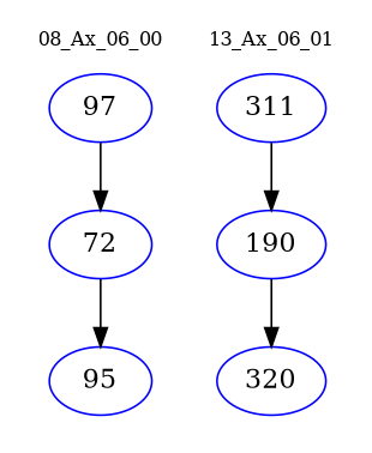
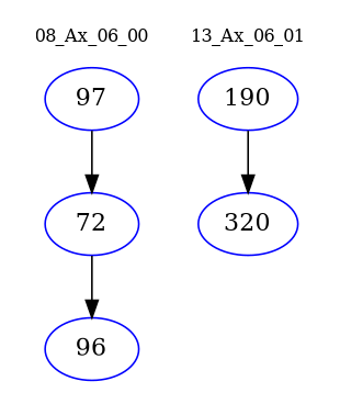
  digraph {
    node [color=blue]
    edge [color=black]
    n1 [label=97]
    n2 [label=72]
-   n3 [label=95]
-   n4 [label=311]
+   n3 [label=96]
    n5 [label=190]
    n6 [label=320]
    subgraph cluster_1 {
      color=white
      fontsize=10
      label="08_Ax_06_00"
      n1
      n2
      n3
    }
    subgraph cluster_2 {
      color=white
      fontsize=10
      label="13_Ax_06_01"
-     n4
      n5
      n6
    }
    n1 -> n2
    n2 -> n3
-   n4 -> n5
    n5 -> n6
  }
